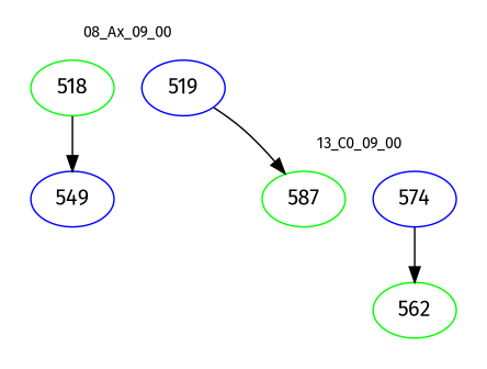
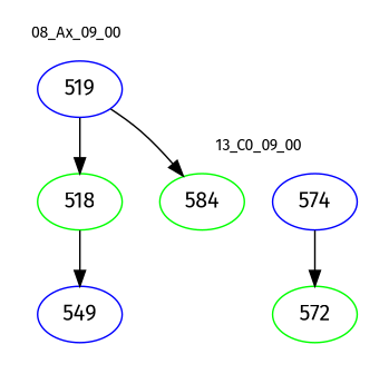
  digraph {
    fontname="Fira Sans"
    node [color=blue fontname="Fira Sans"]
    edge [color=black fontname="Fira Sans"]
    n1 [label=519]
    n2 [color=green label=518]
    n3 [label=549]
    n4 [label=574]
-   n5 [color=green label=562]
-   n6 [color=green label=587]
+   n5 [color=green label=572]
+   n6 [color=green label=584]
    subgraph cluster_1 {
      color=white
      fontsize=10
      label="08_Ax_09_00"
      n1
      n2
      n3
    }
    subgraph cluster_2 {
      color=white
      fontsize=10
      label="13_C0_09_00"
      n4
      n5
      n6
    }
+   n1 -> n2
    n1 -> n6
    n2 -> n3
    n4 -> n5
  }
